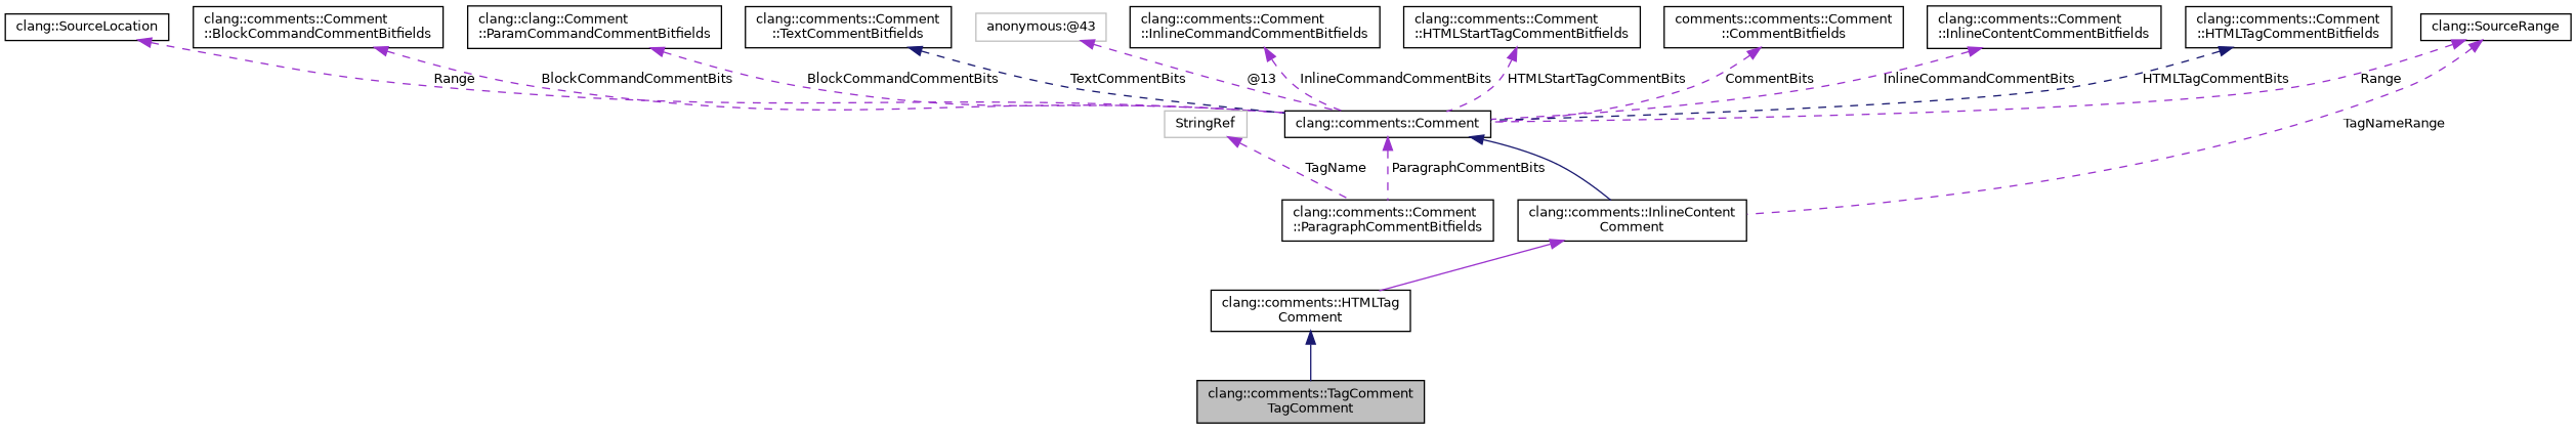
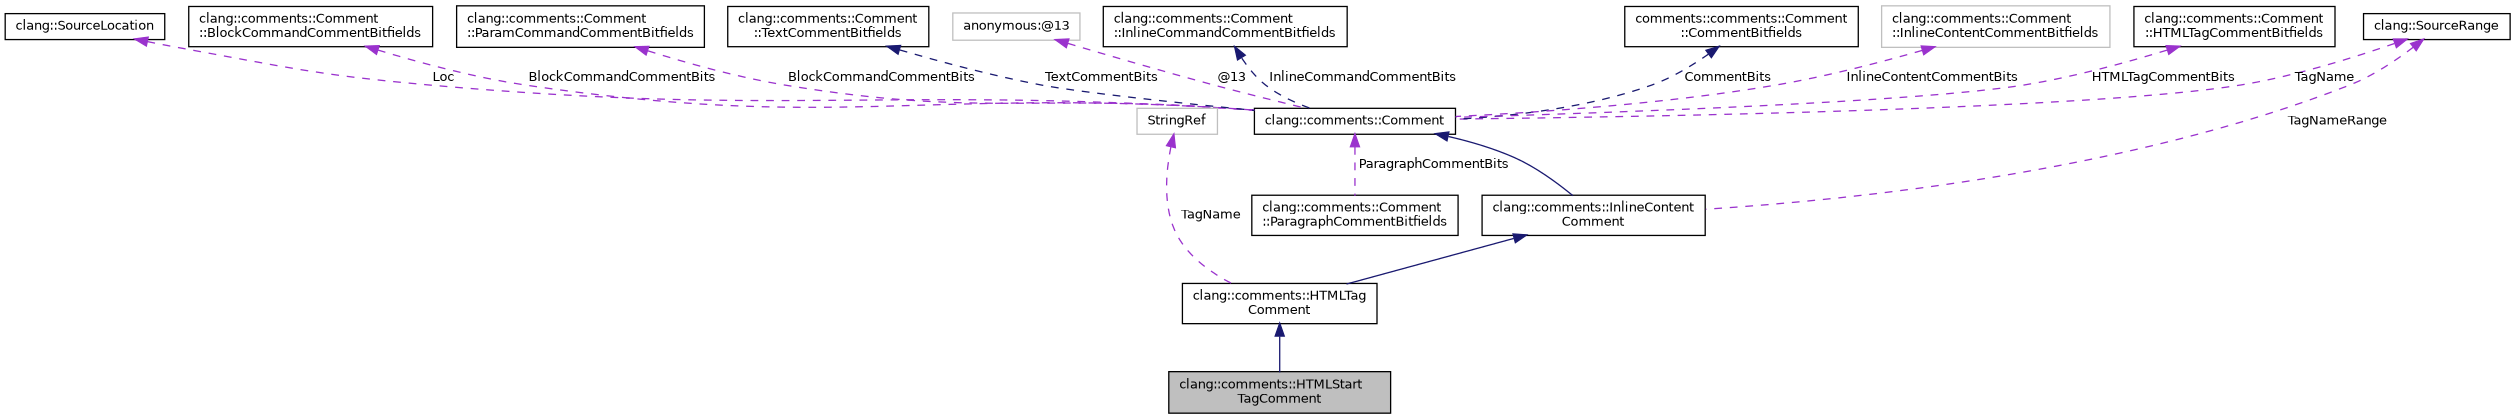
  digraph {
    rankdir=TB
    node [color=black fontname=Helvetica fontsize=10 shape=record]
    edge [color=darkorchid3 dir=back fontname=Helvetica fontsize=10 labelfontname=Helvetica labelfontsize=10 style=dashed]
-   n1 [fillcolor=grey75 fontcolor=black height=0.2 label="clang::comments::TagComment\lTagComment" style=filled width=0.4]
+   n1 [fillcolor=grey75 fontcolor=black height=0.2 label="clang::comments::HTMLStart\lTagComment" style=filled width=0.4]
    n2 [height=0.2 label="clang::comments::HTMLTag\lComment" width=0.4]
    n3 [height=0.2 label="clang::comments::InlineContent\lComment" width=0.4]
    n4 [height=0.2 label="clang::comments::Comment" width=0.4]
    n5 [height=0.2 label="clang::comments::Comment\l::ParagraphCommentBitfields" width=0.4]
    n6 [height=0.2 label="clang::SourceRange" width=0.4]
    n7 [height=0.2 label="clang::SourceLocation" width=0.4]
    n8 [height=0.2 label="clang::comments::Comment\l::BlockCommandCommentBitfields" width=0.4]
-   n9 [height=0.2 label="clang::clang::Comment\l::ParamCommandCommentBitfields" width=0.4]
+   n9 [height=0.2 label="clang::comments::Comment\l::ParamCommandCommentBitfields" width=0.4]
    n10 [height=0.2 label="clang::comments::Comment\l::TextCommentBitfields" width=0.4]
-   n11 [color=grey75 height=0.2 label="anonymous:@43" width=0.4]
+   n11 [color=grey75 height=0.2 label="anonymous:@13" width=0.4]
    n12 [height=0.2 label="clang::comments::Comment\l::InlineCommandCommentBitfields" width=0.4]
-   n13 [height=0.2 label="clang::comments::Comment\l::HTMLStartTagCommentBitfields" width=0.4]
    n14 [height=0.2 label="comments::comments::Comment\l::CommentBitfields" width=0.4]
-   n15 [height=0.2 label="clang::comments::Comment\l::InlineContentCommentBitfields" width=0.4]
+   n15 [color=grey75 height=0.2 label="clang::comments::Comment\l::InlineContentCommentBitfields" width=0.4]
    n16 [height=0.2 label="clang::comments::Comment\l::HTMLTagCommentBitfields" width=0.4]
    n17 [color=grey75 height=0.2 label=StringRef width=0.4]
    n2 -> n1 [color=midnightblue style=solid]
-   n3 -> n2 [style=solid]
+   n3 -> n2 [color=midnightblue style=solid]
    n4 -> n3 [color=midnightblue style=solid]
    n4 -> n5 [label=" ParagraphCommentBits"]
    n6 -> n3 [label=" TagNameRange"]
-   n6 -> n4 [label=" Range"]
-   n7 -> n4 [label=" Range"]
+   n6 -> n4 [label=" TagName"]
+   n7 -> n4 [label=" Loc"]
    n8 -> n4 [label=" BlockCommandCommentBits"]
    n9 -> n4 [label=" BlockCommandCommentBits"]
    n10 -> n4 [color=midnightblue label=" TextCommentBits"]
    n11 -> n4 [label=" @13"]
-   n12 -> n4 [label=" InlineCommandCommentBits"]
-   n13 -> n4 [label=" HTMLStartTagCommentBits"]
-   n14 -> n4 [label=" CommentBits"]
-   n15 -> n4 [label=" InlineCommandCommentBits"]
-   n16 -> n4 [color=midnightblue label=" HTMLTagCommentBits"]
-   n17 -> n5 [label=" TagName"]
+   n12 -> n4 [color=midnightblue label=" InlineCommandCommentBits"]
+   n14 -> n4 [color=midnightblue label=" CommentBits"]
+   n15 -> n4 [label=" InlineContentCommentBits"]
+   n16 -> n4 [label=" HTMLTagCommentBits"]
+   n17 -> n2 [label=" TagName"]
  }
